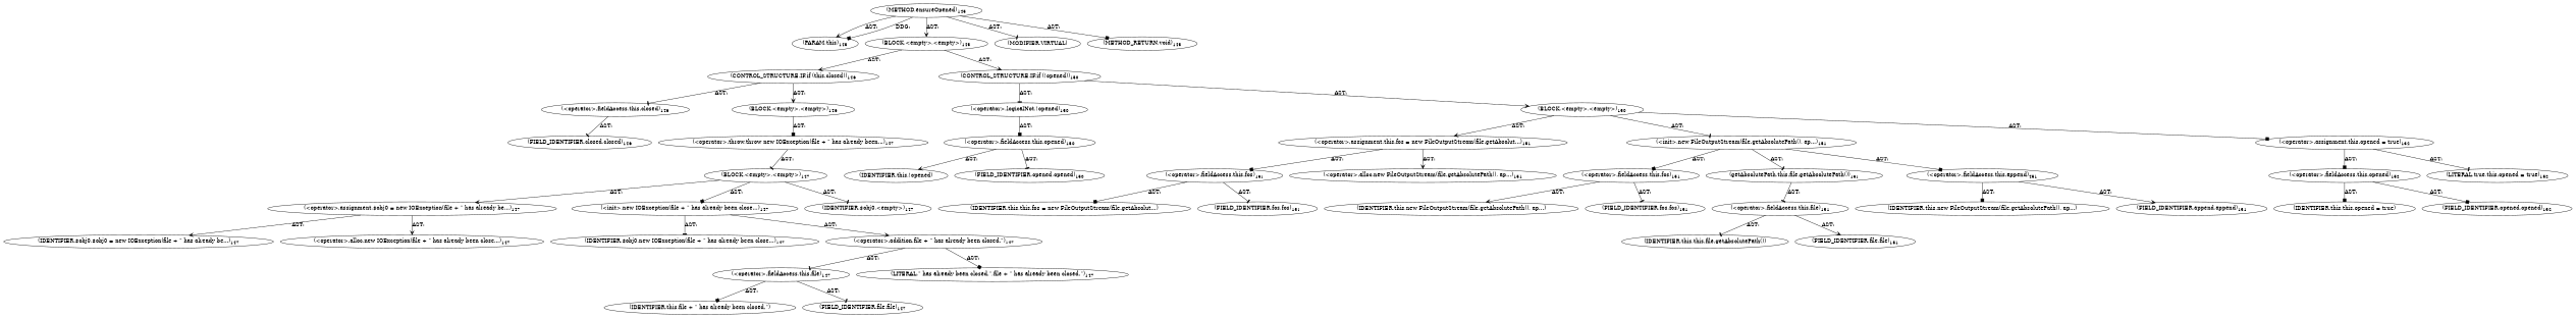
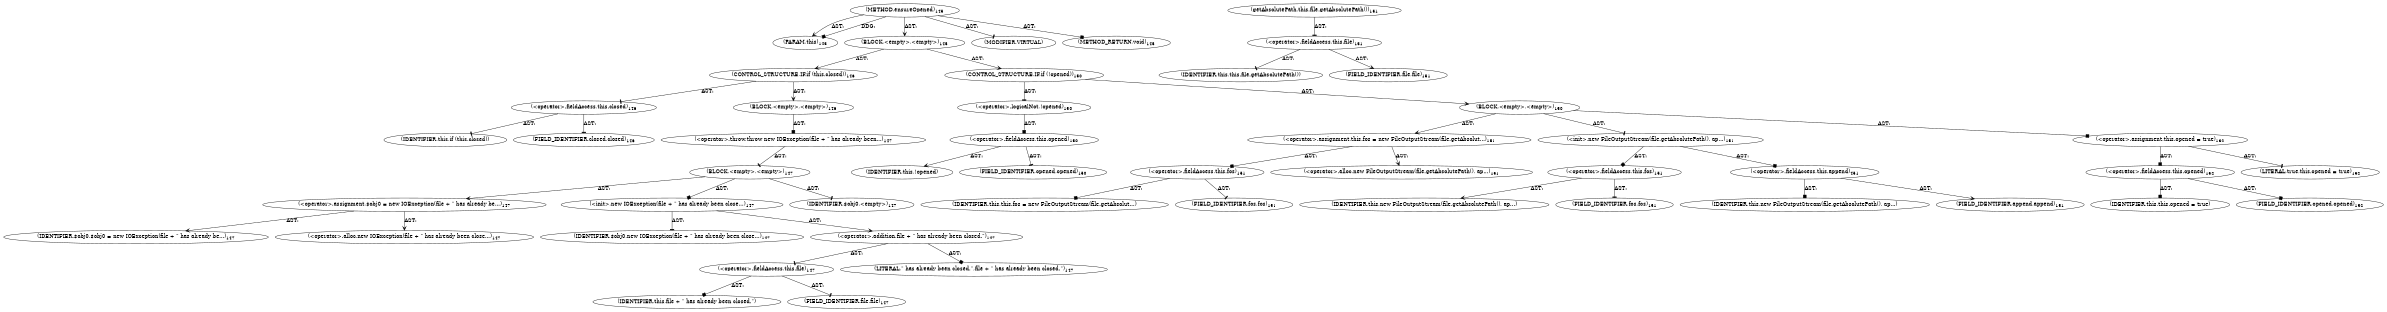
  digraph {
    edge [arrowhead=tee]
    n1 [label=<(METHOD,ensureOpened)<SUB>145</SUB>>]
    n2 [label=<(PARAM,this)<SUB>145</SUB>>]
    n3 [label=<(BLOCK,&lt;empty&gt;,&lt;empty&gt;)<SUB>145</SUB>>]
    n4 [label=<(MODIFIER,VIRTUAL)>]
    n5 [label=<(METHOD_RETURN,void)<SUB>145</SUB>>]
    n6 [label=<(CONTROL_STRUCTURE,IF,if (this.closed))<SUB>146</SUB>>]
    n7 [label=<(CONTROL_STRUCTURE,IF,if (!opened))<SUB>150</SUB>>]
    n8 [label=<(&lt;operator&gt;.fieldAccess,this.closed)<SUB>146</SUB>>]
    n9 [label=<(BLOCK,&lt;empty&gt;,&lt;empty&gt;)<SUB>146</SUB>>]
    n10 [label=<(&lt;operator&gt;.logicalNot,!opened)<SUB>150</SUB>>]
    n11 [label=<(BLOCK,&lt;empty&gt;,&lt;empty&gt;)<SUB>150</SUB>>]
+   n12 [label=<(IDENTIFIER,this,if (this.closed))>]
    n13 [label=<(FIELD_IDENTIFIER,closed,closed)<SUB>146</SUB>>]
    n14 [label=<(&lt;operator&gt;.throw,throw new IOException(file + &quot; has already been...)<SUB>147</SUB>>]
    n15 [label=<(BLOCK,&lt;empty&gt;,&lt;empty&gt;)<SUB>147</SUB>>]
    n16 [label=<(&lt;operator&gt;.assignment,$obj0 = new IOException(file + &quot; has already be...)<SUB>147</SUB>>]
    n17 [label=<(&lt;init&gt;,new IOException(file + &quot; has already been close...)<SUB>147</SUB>>]
    n18 [label=<(IDENTIFIER,$obj0,&lt;empty&gt;)<SUB>147</SUB>>]
    n19 [label=<(IDENTIFIER,$obj0,$obj0 = new IOException(file + &quot; has already be...)<SUB>147</SUB>>]
    n20 [label=<(&lt;operator&gt;.alloc,new IOException(file + &quot; has already been close...)<SUB>147</SUB>>]
    n21 [label=<(IDENTIFIER,$obj0,new IOException(file + &quot; has already been close...)<SUB>147</SUB>>]
    n22 [label=<(&lt;operator&gt;.addition,file + &quot; has already been closed.&quot;)<SUB>147</SUB>>]
    n23 [label=<(&lt;operator&gt;.fieldAccess,this.file)<SUB>147</SUB>>]
    n24 [label=<(LITERAL,&quot; has already been closed.&quot;,file + &quot; has already been closed.&quot;)<SUB>147</SUB>>]
    n25 [label=<(IDENTIFIER,this,file + &quot; has already been closed.&quot;)>]
    n26 [label=<(FIELD_IDENTIFIER,file,file)<SUB>147</SUB>>]
    n27 [label=<(&lt;operator&gt;.fieldAccess,this.opened)<SUB>150</SUB>>]
    n28 [label=<(&lt;operator&gt;.assignment,this.fos = new FileOutputStream(file.getAbsolut...)<SUB>151</SUB>>]
    n29 [label=<(&lt;init&gt;,new FileOutputStream(file.getAbsolutePath(), ap...)<SUB>151</SUB>>]
    n30 [label=<(&lt;operator&gt;.assignment,this.opened = true)<SUB>132</SUB>>]
    n31 [label=<(IDENTIFIER,this,!opened)>]
    n32 [label=<(FIELD_IDENTIFIER,opened,opened)<SUB>150</SUB>>]
    n33 [label=<(&lt;operator&gt;.fieldAccess,this.fos)<SUB>151</SUB>>]
    n34 [label=<(&lt;operator&gt;.alloc,new FileOutputStream(file.getAbsolutePath(), ap...)<SUB>151</SUB>>]
    n35 [label=<(&lt;operator&gt;.fieldAccess,this.fos)<SUB>151</SUB>>]
    n36 [label=<(getAbsolutePath,this.file.getAbsolutePath())<SUB>151</SUB>>]
    n37 [label=<(&lt;operator&gt;.fieldAccess,this.append)<SUB>451</SUB>>]
    n38 [label=<(&lt;operator&gt;.fieldAccess,this.opened)<SUB>152</SUB>>]
    n39 [label=<(LITERAL,true,this.opened = true)<SUB>152</SUB>>]
    n40 [label=<(IDENTIFIER,this,this.fos = new FileOutputStream(file.getAbsolut...)>]
    n41 [label=<(FIELD_IDENTIFIER,fos,fos)<SUB>151</SUB>>]
    n42 [label=<(IDENTIFIER,this,new FileOutputStream(file.getAbsolutePath(), ap...)>]
    n43 [label=<(FIELD_IDENTIFIER,fos,fos)<SUB>151</SUB>>]
    n44 [label=<(&lt;operator&gt;.fieldAccess,this.file)<SUB>151</SUB>>]
    n45 [label=<(IDENTIFIER,this,new FileOutputStream(file.getAbsolutePath(), ap...)>]
    n46 [label=<(FIELD_IDENTIFIER,append,append)<SUB>151</SUB>>]
    n47 [label=<(IDENTIFIER,this,this.file.getAbsolutePath())>]
    n48 [label=<(FIELD_IDENTIFIER,file,file)<SUB>151</SUB>>]
    n49 [label=<(IDENTIFIER,this,this.opened = true)>]
    n50 [label=<(FIELD_IDENTIFIER,opened,opened)<SUB>152</SUB>>]
    n1 -> n2 [arrowhead=vee label="AST: "]
    n1 -> n2 [arrowhead=box label="DDG: "]
    n1 -> n3 [arrowhead=vee label="AST: "]
    n1 -> n4 [label="AST: "]
    n1 -> n5 [arrowhead=box label="AST: "]
    n3 -> n6 [arrowhead=vee label="AST: "]
    n3 -> n7 [arrowhead=vee label="AST: "]
    n6 -> n8 [label="AST: "]
    n6 -> n9 [arrowhead=vee label="AST: "]
    n7 -> n10 [label="AST: "]
    n7 -> n11 [arrowhead=vee label="AST: "]
+   n8 -> n12 [label="AST: "]
    n8 -> n13 [label="AST: "]
    n9 -> n14 [arrowhead=box label="AST: "]
    n10 -> n27 [arrowhead=box label="AST: "]
    n11 -> n28 [arrowhead=vee label="AST: "]
    n11 -> n29 [label="AST: "]
    n11 -> n30 [arrowhead=box label="AST: "]
    n14 -> n15 [label="AST: "]
    n15 -> n16 [arrowhead=vee label="AST: "]
    n15 -> n17 [arrowhead=box label="AST: "]
    n15 -> n18 [label="AST: "]
    n16 -> n19 [arrowhead=vee label="AST: "]
    n16 -> n20 [arrowhead=vee label="AST: "]
    n17 -> n21 [label="AST: "]
    n17 -> n22 [arrowhead=vee label="AST: "]
    n22 -> n23 [label="AST: "]
    n22 -> n24 [arrowhead=box label="AST: "]
    n23 -> n25 [arrowhead=box label="AST: "]
    n23 -> n26 [label="AST: "]
    n27 -> n31 [arrowhead=vee label="AST: "]
    n27 -> n32 [label="AST: "]
    n28 -> n33 [arrowhead=box label="AST: "]
    n28 -> n34 [arrowhead=vee label="AST: "]
    n29 -> n35 [arrowhead=box label="AST: "]
-   n29 -> n36 [label="AST: "]
    n29 -> n37 [arrowhead=box label="AST: "]
    n30 -> n38 [arrowhead=box label="AST: "]
    n30 -> n39 [label="AST: "]
    n33 -> n40 [arrowhead=box label="AST: "]
    n33 -> n41 [label="AST: "]
    n35 -> n42 [arrowhead=vee label="AST: "]
    n35 -> n43 [label="AST: "]
    n36 -> n44 [label="AST: "]
    n37 -> n45 [arrowhead=box label="AST: "]
    n37 -> n46 [arrowhead=vee label="AST: "]
    n38 -> n49 [arrowhead=box label="AST: "]
    n38 -> n50 [arrowhead=box label="AST: "]
    n44 -> n47 [label="AST: "]
    n44 -> n48 [arrowhead=vee label="AST: "]
  }
